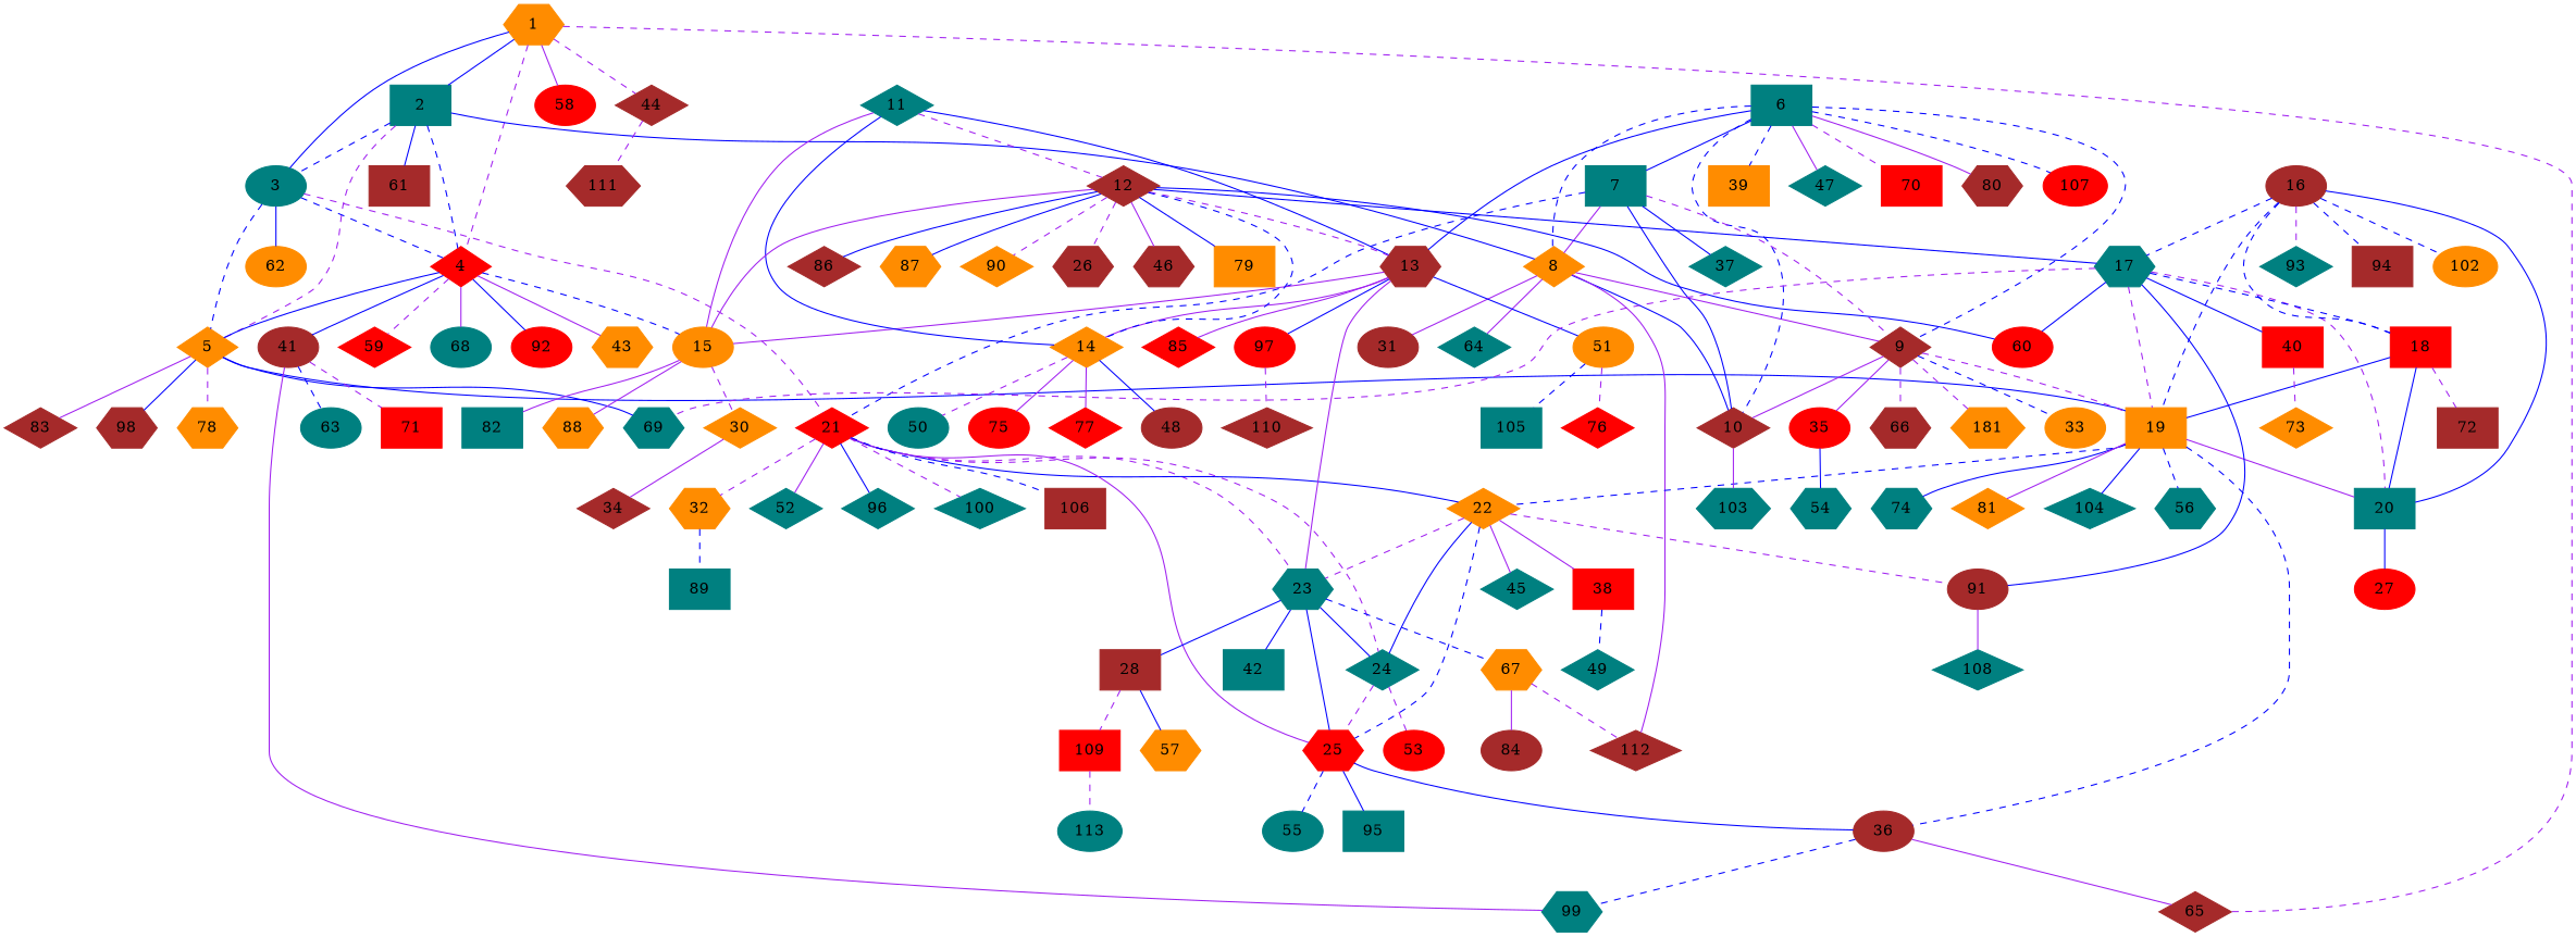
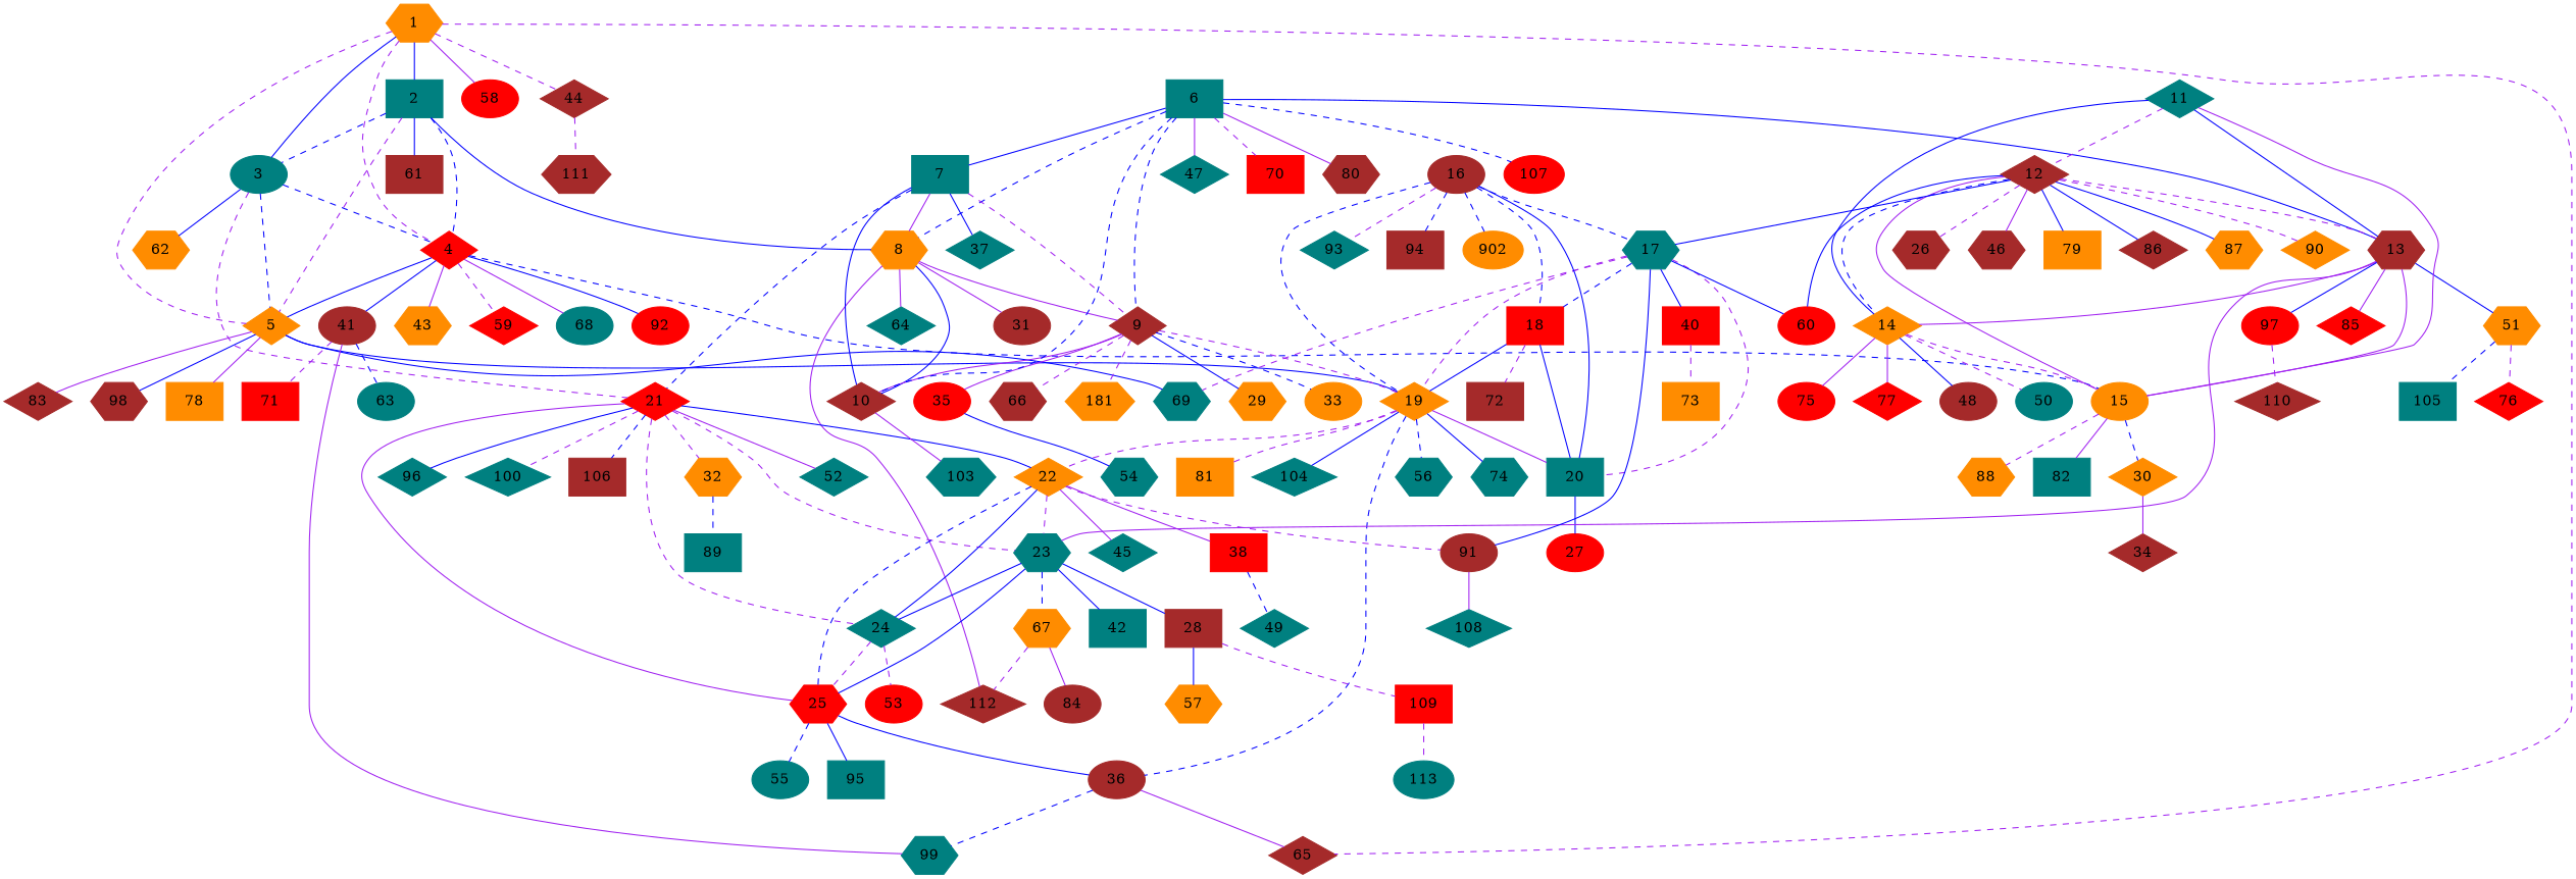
  graph {
    node [color=teal shape=diamond style=filled]
    edge [color=purple style=solid]
    1 [color=darkorange shape=hexagon]
    2 [shape=box]
    3 [shape=ellipse]
    4 [color=red]
    5 [color=darkorange]
    44 [color=brown]
    58 [color=red shape=ellipse]
    65 [color=brown]
-   8 [color=darkorange]
+   8 [color=darkorange shape=hexagon]
    61 [color=brown shape=box]
    21 [color=red]
-   62 [color=darkorange shape=ellipse]
+   62 [color=darkorange shape=hexagon]
    15 [color=darkorange shape=ellipse]
    41 [color=brown shape=ellipse]
    43 [color=darkorange shape=hexagon]
    59 [color=red]
    68 [shape=ellipse]
    92 [color=red shape=ellipse]
-   19 [color=darkorange shape=box]
+   19 [color=darkorange]
    69 [shape=hexagon]
-   78 [color=darkorange shape=hexagon]
+   78 [color=darkorange shape=box]
    83 [color=brown]
    98 [color=brown shape=hexagon]
    111 [color=brown shape=hexagon]
    9 [color=brown]
    10 [color=brown]
    31 [color=brown shape=ellipse]
    64
    112 [color=brown]
    23 [shape=hexagon]
    22 [color=darkorange]
    24
    25 [color=red shape=hexagon]
    32 [color=darkorange shape=hexagon]
    52
    96
    100
    106 [color=brown shape=box]
    30 [color=darkorange]
    82 [shape=box]
    88 [color=darkorange shape=hexagon]
    99 [shape=hexagon]
    63 [shape=ellipse]
    71 [color=red shape=box]
    20 [shape=box]
    36 [color=brown shape=ellipse]
    56 [shape=hexagon]
    74 [shape=hexagon]
-   81 [color=darkorange]
+   81 [color=darkorange shape=box]
    104
    6 [shape=box]
    7 [shape=box]
    13 [color=brown shape=hexagon]
-   39 [color=darkorange shape=box]
    47
    70 [color=red shape=box]
    80 [color=brown shape=hexagon]
    107 [color=red shape=ellipse]
    37
+   29 [color=darkorange shape=hexagon]
    33 [color=darkorange shape=ellipse]
    35 [color=red shape=ellipse]
    66 [color=brown shape=hexagon]
    n64 [color=darkorange label=181 shape=hexagon]
    103 [shape=hexagon]
    14 [color=darkorange]
-   51 [color=darkorange shape=ellipse]
+   51 [color=darkorange shape=hexagon]
    85 [color=red]
    97 [color=red shape=ellipse]
    54 [shape=hexagon]
    11
    12 [color=brown]
    17 [shape=hexagon]
    26 [color=brown shape=hexagon]
    46 [color=brown shape=hexagon]
    60 [color=red shape=ellipse]
    79 [color=darkorange shape=box]
    86 [color=brown]
    87 [color=darkorange shape=hexagon]
    90 [color=darkorange]
    48 [color=brown shape=ellipse]
    50 [shape=ellipse]
    75 [color=red shape=ellipse]
    77 [color=red]
    18 [color=red shape=box]
    40 [color=red shape=box]
    91 [color=brown shape=ellipse]
    28 [color=brown shape=box]
    42 [shape=box]
    67 [color=darkorange shape=hexagon]
    76 [color=red]
    105 [shape=box]
    110 [color=brown]
    34 [color=brown]
    16 [color=brown shape=ellipse]
    93
    94 [color=brown shape=box]
-   102 [color=darkorange shape=ellipse]
+   102 [color=darkorange shape=ellipse label=902]
    72 [color=brown shape=box]
    27 [color=red shape=ellipse]
-   73 [color=darkorange]
+   73 [color=darkorange shape=box]
    108
    38 [color=red shape=box]
    45
    53 [color=red shape=ellipse]
    55 [shape=ellipse]
    95 [shape=box]
    89 [shape=box]
    49
    57 [color=darkorange shape=hexagon]
    109 [color=red shape=box]
    84 [color=brown shape=ellipse]
    113 [shape=ellipse]
    1 -- 2 [color=blue]
    1 -- 3 [color=blue]
    1 -- 4 [style=dashed]
+   1 -- 5 [style=dashed]
    1 -- 44 [style=dashed]
    1 -- 58
    1 -- 65 [style=dashed]
    2 -- 3 [color=blue style=dashed]
    2 -- 4 [color=blue style=dashed]
    2 -- 5 [style=dashed]
    2 -- 8 [color=blue]
    2 -- 61 [color=blue]
    3 -- 4 [color=blue style=dashed]
    3 -- 5 [color=blue style=dashed]
    3 -- 21 [style=dashed]
    3 -- 62 [color=blue]
    4 -- 5 [color=blue]
    4 -- 15 [color=blue style=dashed]
    4 -- 41 [color=blue]
    4 -- 43
    4 -- 59 [style=dashed]
    4 -- 68
    4 -- 92 [color=blue]
    5 -- 19 [color=blue]
    5 -- 69 [color=blue]
-   5 -- 78 [style=dashed]
+   5 -- 78
    5 -- 83
    5 -- 98 [color=blue]
    44 -- 111 [style=dashed]
    8 -- 9
    8 -- 10 [color=blue]
    8 -- 31
    8 -- 64
    8 -- 112
    21 -- 23 [style=dashed]
    21 -- 22 [color=blue]
    21 -- 24 [style=dashed]
    21 -- 25
    21 -- 32 [style=dashed]
    21 -- 52
    21 -- 96 [color=blue]
    21 -- 100 [style=dashed]
    21 -- 106 [color=blue style=dashed]
-   15 -- 30 [style=dashed]
+   15 -- 30 [color=blue style=dashed]
    15 -- 82
-   15 -- 88
+   15 -- 88 [style=dashed]
    41 -- 99
    41 -- 63 [color=blue style=dashed]
    41 -- 71 [style=dashed]
-   19 -- 22 [color=blue style=dashed]
+   19 -- 22 [style=dashed]
    19 -- 20
    19 -- 36 [color=blue style=dashed]
    19 -- 56 [color=blue style=dashed]
    19 -- 74 [color=blue]
-   19 -- 81
+   19 -- 81 [style=dashed]
    19 -- 104 [color=blue]
    9 -- 19 [style=dashed]
    9 -- 10
+   9 -- 29 [color=blue]
    9 -- 33 [color=blue style=dashed]
    9 -- 35
    9 -- 66 [style=dashed]
    9 -- n64 [style=dashed]
    10 -- 103
    23 -- 24 [color=blue]
    23 -- 25 [color=blue]
    23 -- 28 [color=blue]
    23 -- 42 [color=blue]
    23 -- 67 [color=blue style=dashed]
    22 -- 23 [style=dashed]
    22 -- 24 [color=blue]
    22 -- 25 [color=blue style=dashed]
    22 -- 91 [style=dashed]
    22 -- 38
    22 -- 45
    24 -- 25 [style=dashed]
    24 -- 53 [style=dashed]
    25 -- 36 [color=blue]
    25 -- 55 [color=blue style=dashed]
    25 -- 95 [color=blue]
    32 -- 89 [color=blue style=dashed]
    30 -- 34
    20 -- 27 [color=blue]
    36 -- 65
    36 -- 99 [color=blue style=dashed]
    6 -- 8 [color=blue style=dashed]
    6 -- 9 [color=blue style=dashed]
    6 -- 10 [color=blue style=dashed]
    6 -- 7 [color=blue]
    6 -- 13 [color=blue]
-   6 -- 39 [color=blue style=dashed]
    6 -- 47
    6 -- 70 [style=dashed]
    6 -- 80
    6 -- 107 [color=blue style=dashed]
    7 -- 8
    7 -- 21 [color=blue style=dashed]
    7 -- 9 [style=dashed]
    7 -- 10 [color=blue]
    7 -- 37 [color=blue]
    13 -- 15
    13 -- 23
    13 -- 14
    13 -- 51 [color=blue]
    13 -- 85
    13 -- 97 [color=blue]
    35 -- 54 [color=blue]
+   14 -- 15 [style=dashed]
    14 -- 48 [color=blue]
    14 -- 50 [style=dashed]
    14 -- 75
    14 -- 77
    51 -- 76 [style=dashed]
    51 -- 105 [color=blue style=dashed]
    97 -- 110 [style=dashed]
    11 -- 15
    11 -- 13 [color=blue]
    11 -- 14 [color=blue]
    11 -- 12 [style=dashed]
    12 -- 15
    12 -- 13 [style=dashed]
    12 -- 14 [color=blue style=dashed]
    12 -- 17 [color=blue]
    12 -- 26 [style=dashed]
    12 -- 46
    12 -- 60 [color=blue]
    12 -- 79 [color=blue]
    12 -- 86 [color=blue]
    12 -- 87 [color=blue]
    12 -- 90 [style=dashed]
    17 -- 19 [style=dashed]
    17 -- 69 [style=dashed]
    17 -- 20 [style=dashed]
    17 -- 60 [color=blue]
    17 -- 18 [color=blue style=dashed]
    17 -- 40 [color=blue]
    17 -- 91 [color=blue]
    18 -- 19 [color=blue]
    18 -- 20 [color=blue]
    18 -- 72 [style=dashed]
    40 -- 73 [style=dashed]
    91 -- 108
    28 -- 57 [color=blue]
    28 -- 109 [style=dashed]
    67 -- 112 [style=dashed]
    67 -- 84
    16 -- 19 [color=blue style=dashed]
    16 -- 20 [color=blue]
    16 -- 17 [color=blue style=dashed]
    16 -- 18 [color=blue style=dashed]
    16 -- 93 [style=dashed]
    16 -- 94 [color=blue style=dashed]
    16 -- 102 [color=blue style=dashed]
    38 -- 49 [color=blue style=dashed]
    109 -- 113 [style=dashed]
  }
